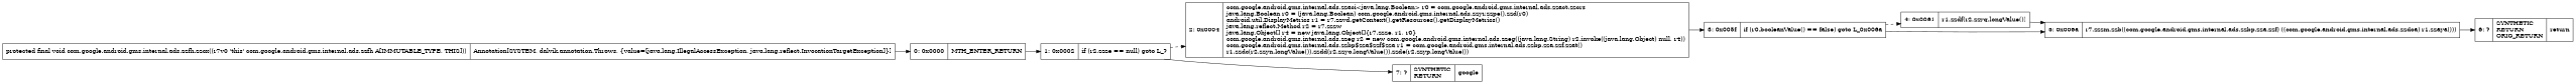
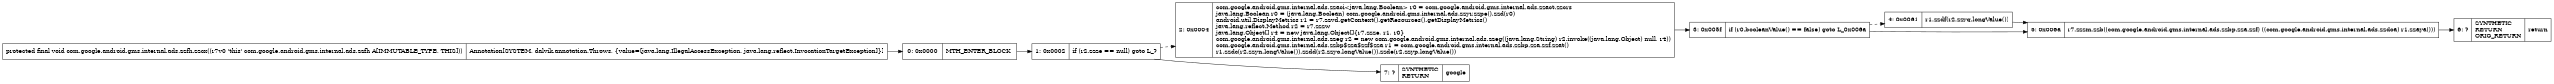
  digraph {
    rankdir=LR
    node [shape=record]
-   n1 [label="{0\:\ 0x0000|MTH_ENTER_RETURN\l}"]
+   n1 [label="{0\:\ 0x0000|MTH_ENTER_BLOCK\l}"]
    n2 [label="{1\:\ 0x0002|if (r2.zzze == null) goto L_?\l}"]
    n3 [label="{2\:\ 0x0004|com.google.android.gms.internal.ads.zzaci\<java.lang.Boolean\> r0 = com.google.android.gms.internal.ads.zzact.zzcrs\ljava.lang.Boolean r0 = (java.lang.Boolean) com.google.android.gms.internal.ads.zzyr.zzpe().zzd(r0)\landroid.util.DisplayMetrics r1 = r7.zzvd.getContext().getResources().getDisplayMetrics()\ljava.lang.reflect.Method r2 = r7.zzzw\ljava.lang.Object[] r4 = new java.lang.Object[]\{r7.zzze, r1, r0\}\lcom.google.android.gms.internal.ads.zzeg r2 = new com.google.android.gms.internal.ads.zzeg((java.lang.String) r2.invoke((java.lang.Object) null, r4))\lcom.google.android.gms.internal.ads.zzbp$zza$zzf$zza r1 = com.google.android.gms.internal.ads.zzbp.zza.zzf.zzat()\lr1.zzdc(r2.zzyn.longValue()).zzdd(r2.zzyo.longValue()).zzde(r2.zzyp.longValue())\l}"]
    n4 [label="{7\:\ ?|SYNTHETIC\lRETURN\l|google\l}"]
    n5 [label="{3\:\ 0x005f|if (r0.booleanValue() == false) goto L_0x006a\l}"]
    n6 [label="{4\:\ 0x0061|r1.zzdf(r2.zzyq.longValue())\l}"]
    n7 [label="{5\:\ 0x006a|r7.zzzm.zzb((com.google.android.gms.internal.ads.zzbp.zza.zzf) ((com.google.android.gms.internal.ads.zzdoa) r1.zzaya()))\l}"]
    n8 [label="{6\:\ ?|SYNTHETIC\lRETURN\lORIG_RETURN\l|return\l}"]
    n9 [label="{protected final void com.google.android.gms.internal.ads.zzfh.zzcx((r7v0 'this' com.google.android.gms.internal.ads.zzfh A[IMMUTABLE_TYPE, THIS]))  | Annotation[SYSTEM, dalvik.annotation.Throws, \{value=[java.lang.IllegalAccessException, java.lang.reflect.InvocationTargetException]\}]\l}"]
    n1 -> n2
    n2 -> n3 [style=dashed]
    n2 -> n4
    n3 -> n5
    n5 -> n6 [style=dashed]
    n5 -> n7
    n6 -> n7
    n7 -> n8
    n9 -> n1
  }
